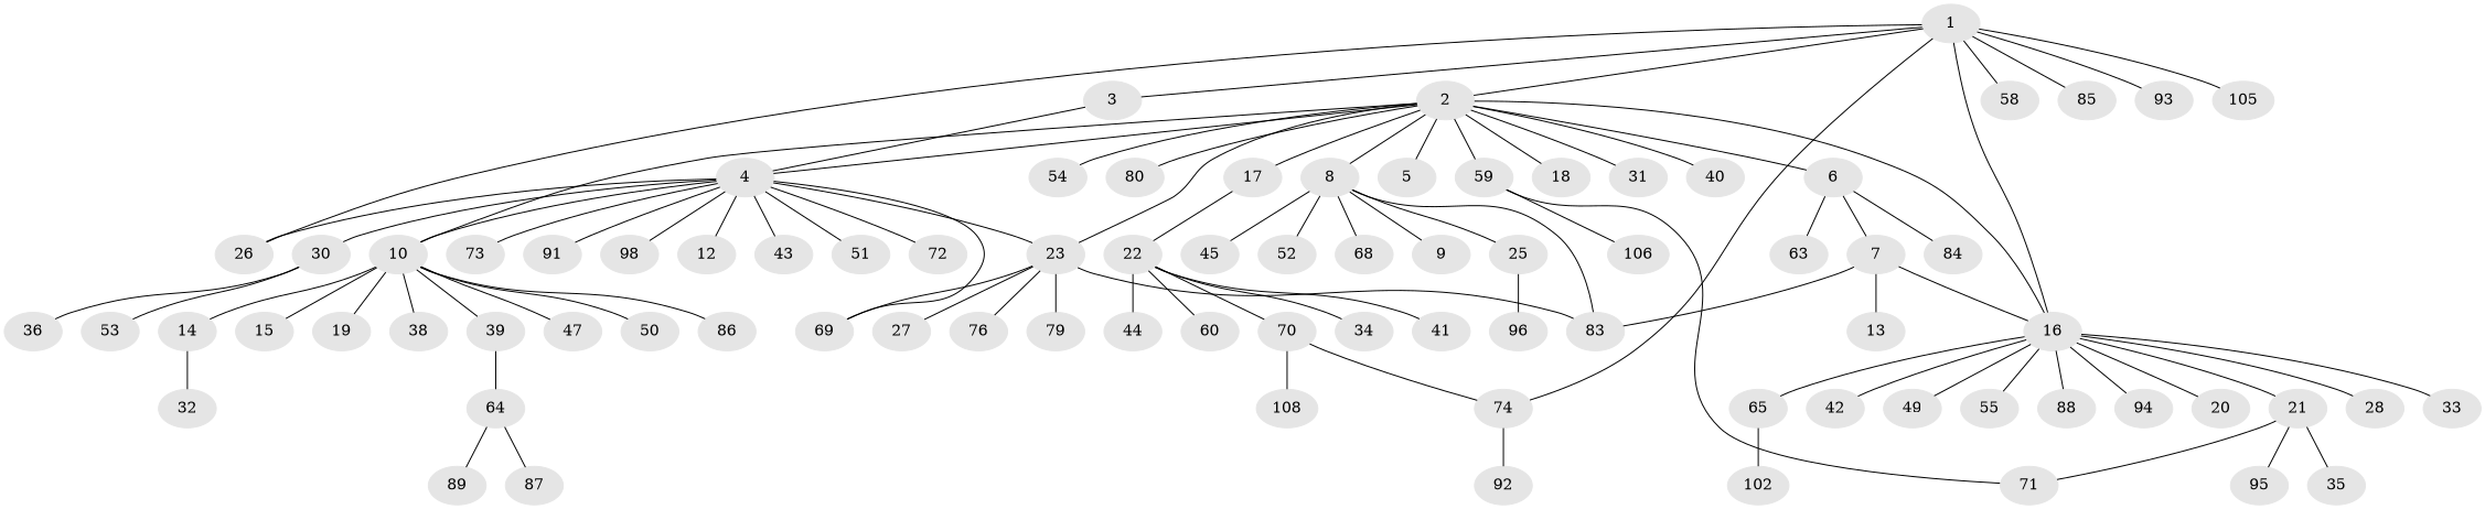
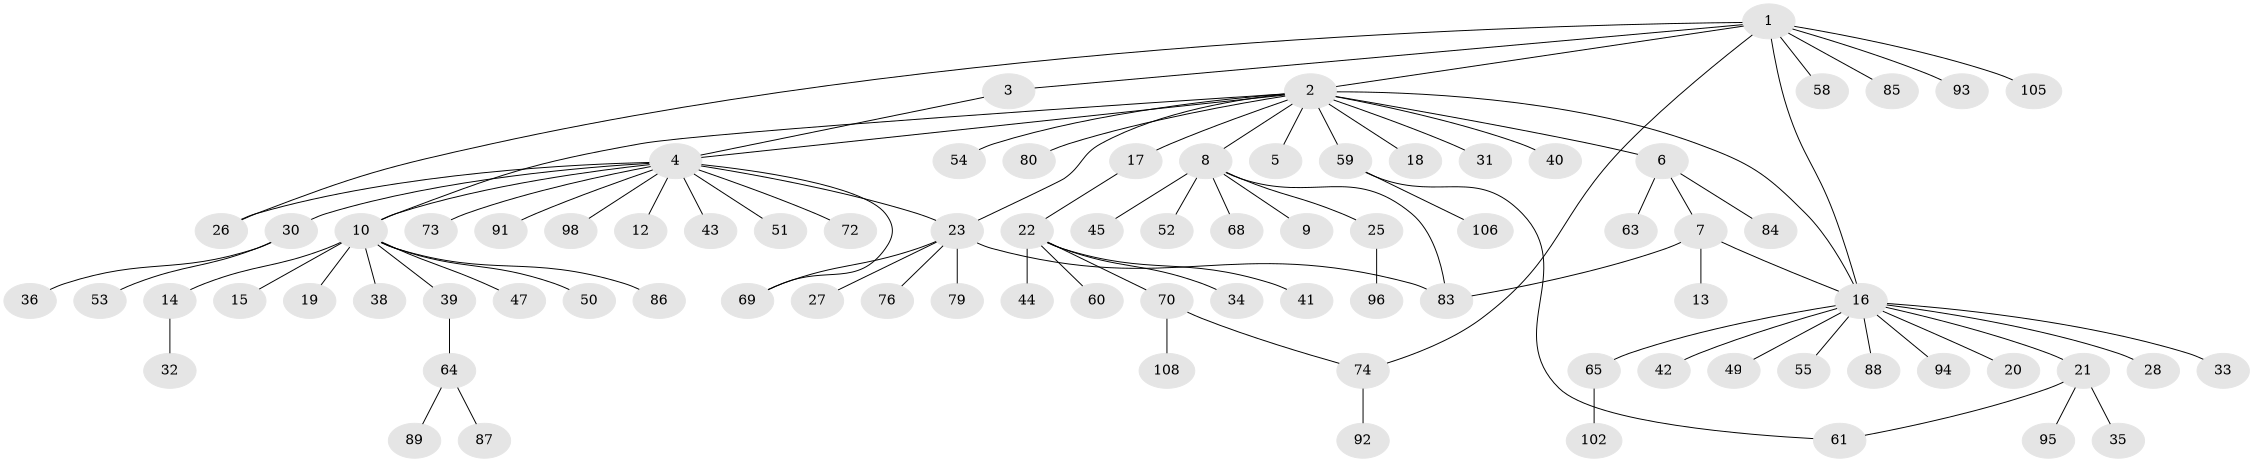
  graph {
    node [color=gray90 style=filled]
    1 [super="+48"]
    2 [super="+11"]
    3
    16 [super="+57"]
    n5 [label=26]
    58
    74 [super="+77"]
    85
    93
    105
    4 [super="+56"]
    5
    6 [super="+61"]
    8 [super="+101"]
    10 [super="+67"]
    17
    18
    23 [super="+37"]
    31
    40
    54
    59 [super="+103"]
    80
    20
    21 [super="+99"]
    28
    33
    42
    49 [super="+62"]
    55
    65
    88
    94
    92
    12 [super="+81"]
    30 [super="+66"]
    43 [super="+46"]
    51
    69 [super="+107"]
    72
    73
    91
    98
    7 [super="+82"]
    63
    84
    83 [super="+90"]
    9 [super="+26"]
    25 [super="+75"]
    45
    52 [super="+104"]
    68
    14
    15
    19
    38
    39
    47
    50
    86 [super="+100"]
    22 [super="+24"]
    27
    76
    79
-   71
+   71 [label=61]
    106
    36
    53
    13
    96
    32 [super="+97"]
    64 [super="+78"]
    35
    95
    102
    34
    41
    44
    60
    70
    108
    87
    89
    1 -- 2
    1 -- 3
    1 -- 16
    1 -- n5
    1 -- 58
    1 -- 74
    1 -- 85
    1 -- 93
    1 -- 105
    2 -- 16
    2 -- 4
    2 -- 5
    2 -- 6 [weight=2]
    2 -- 8
    2 -- 10
    2 -- 17
    2 -- 18
    2 -- 23
    2 -- 31
    2 -- 40
    2 -- 54
    2 -- 59
    2 -- 80
    3 -- 4
    16 -- 20
    16 -- 21
    16 -- 28
    16 -- 33
    16 -- 42
    16 -- 49
    16 -- 55
    16 -- 65
    16 -- 88
    16 -- 94
    74 -- 92
    4 -- n5
    4 -- 10
    4 -- 23
    4 -- 12
    4 -- 30
    4 -- 43
    4 -- 51
    4 -- 69
    4 -- 72
    4 -- 73
    4 -- 91
    4 -- 98
    6 -- 7
    6 -- 63
    6 -- 84
    8 -- 83
    8 -- 9
    8 -- 25
    8 -- 45
    8 -- 52
    8 -- 68
    10 -- 14
    10 -- 15
    10 -- 19
    10 -- 38
    10 -- 39
    10 -- 47
    10 -- 50
    10 -- 86
    17 -- 22
    23 -- 69
    23 -- 83
    23 -- 27
    23 -- 76
    23 -- 79
    59 -- 71
    59 -- 106
    21 -- 71
    21 -- 35
    21 -- 95
    65 -- 102
    30 -- 36
    30 -- 53
    7 -- 16
    7 -- 83
    7 -- 13
    25 -- 96
    14 -- 32
    39 -- 64
    22 -- 34
    22 -- 41
    22 -- 44
    22 -- 60
    22 -- 70
    64 -- 87
    64 -- 89
    70 -- 74
    70 -- 108
  }
